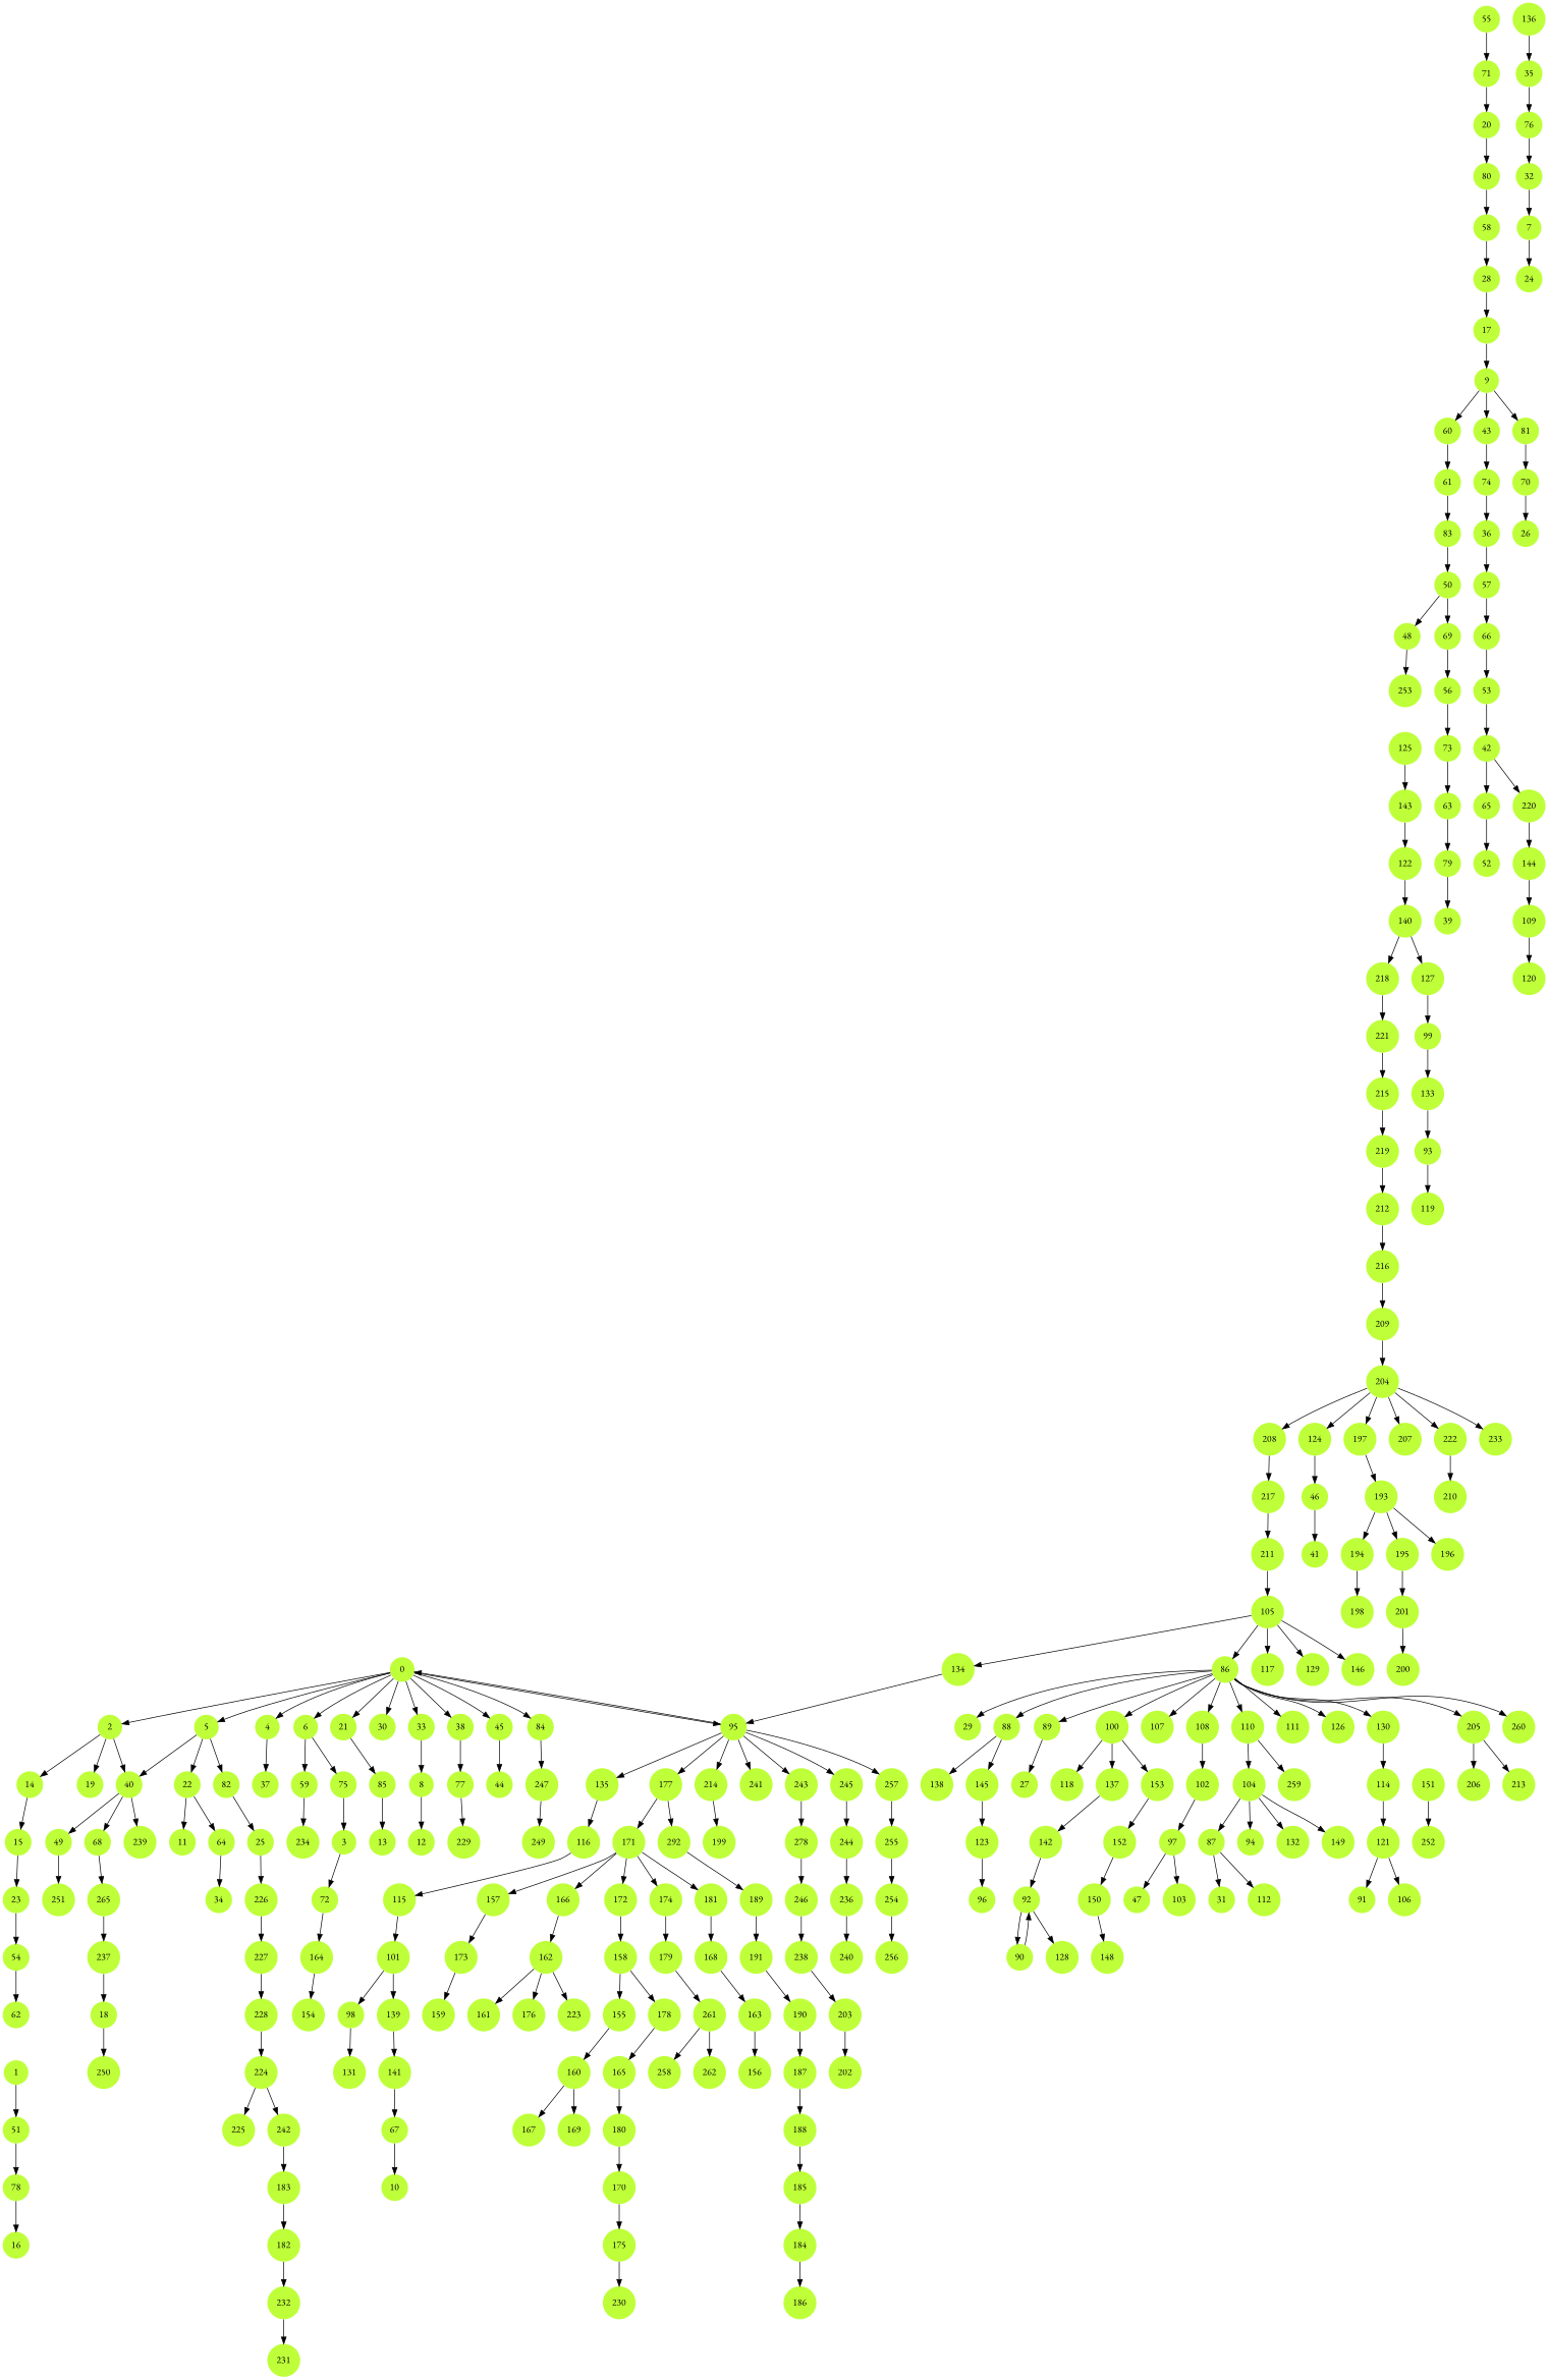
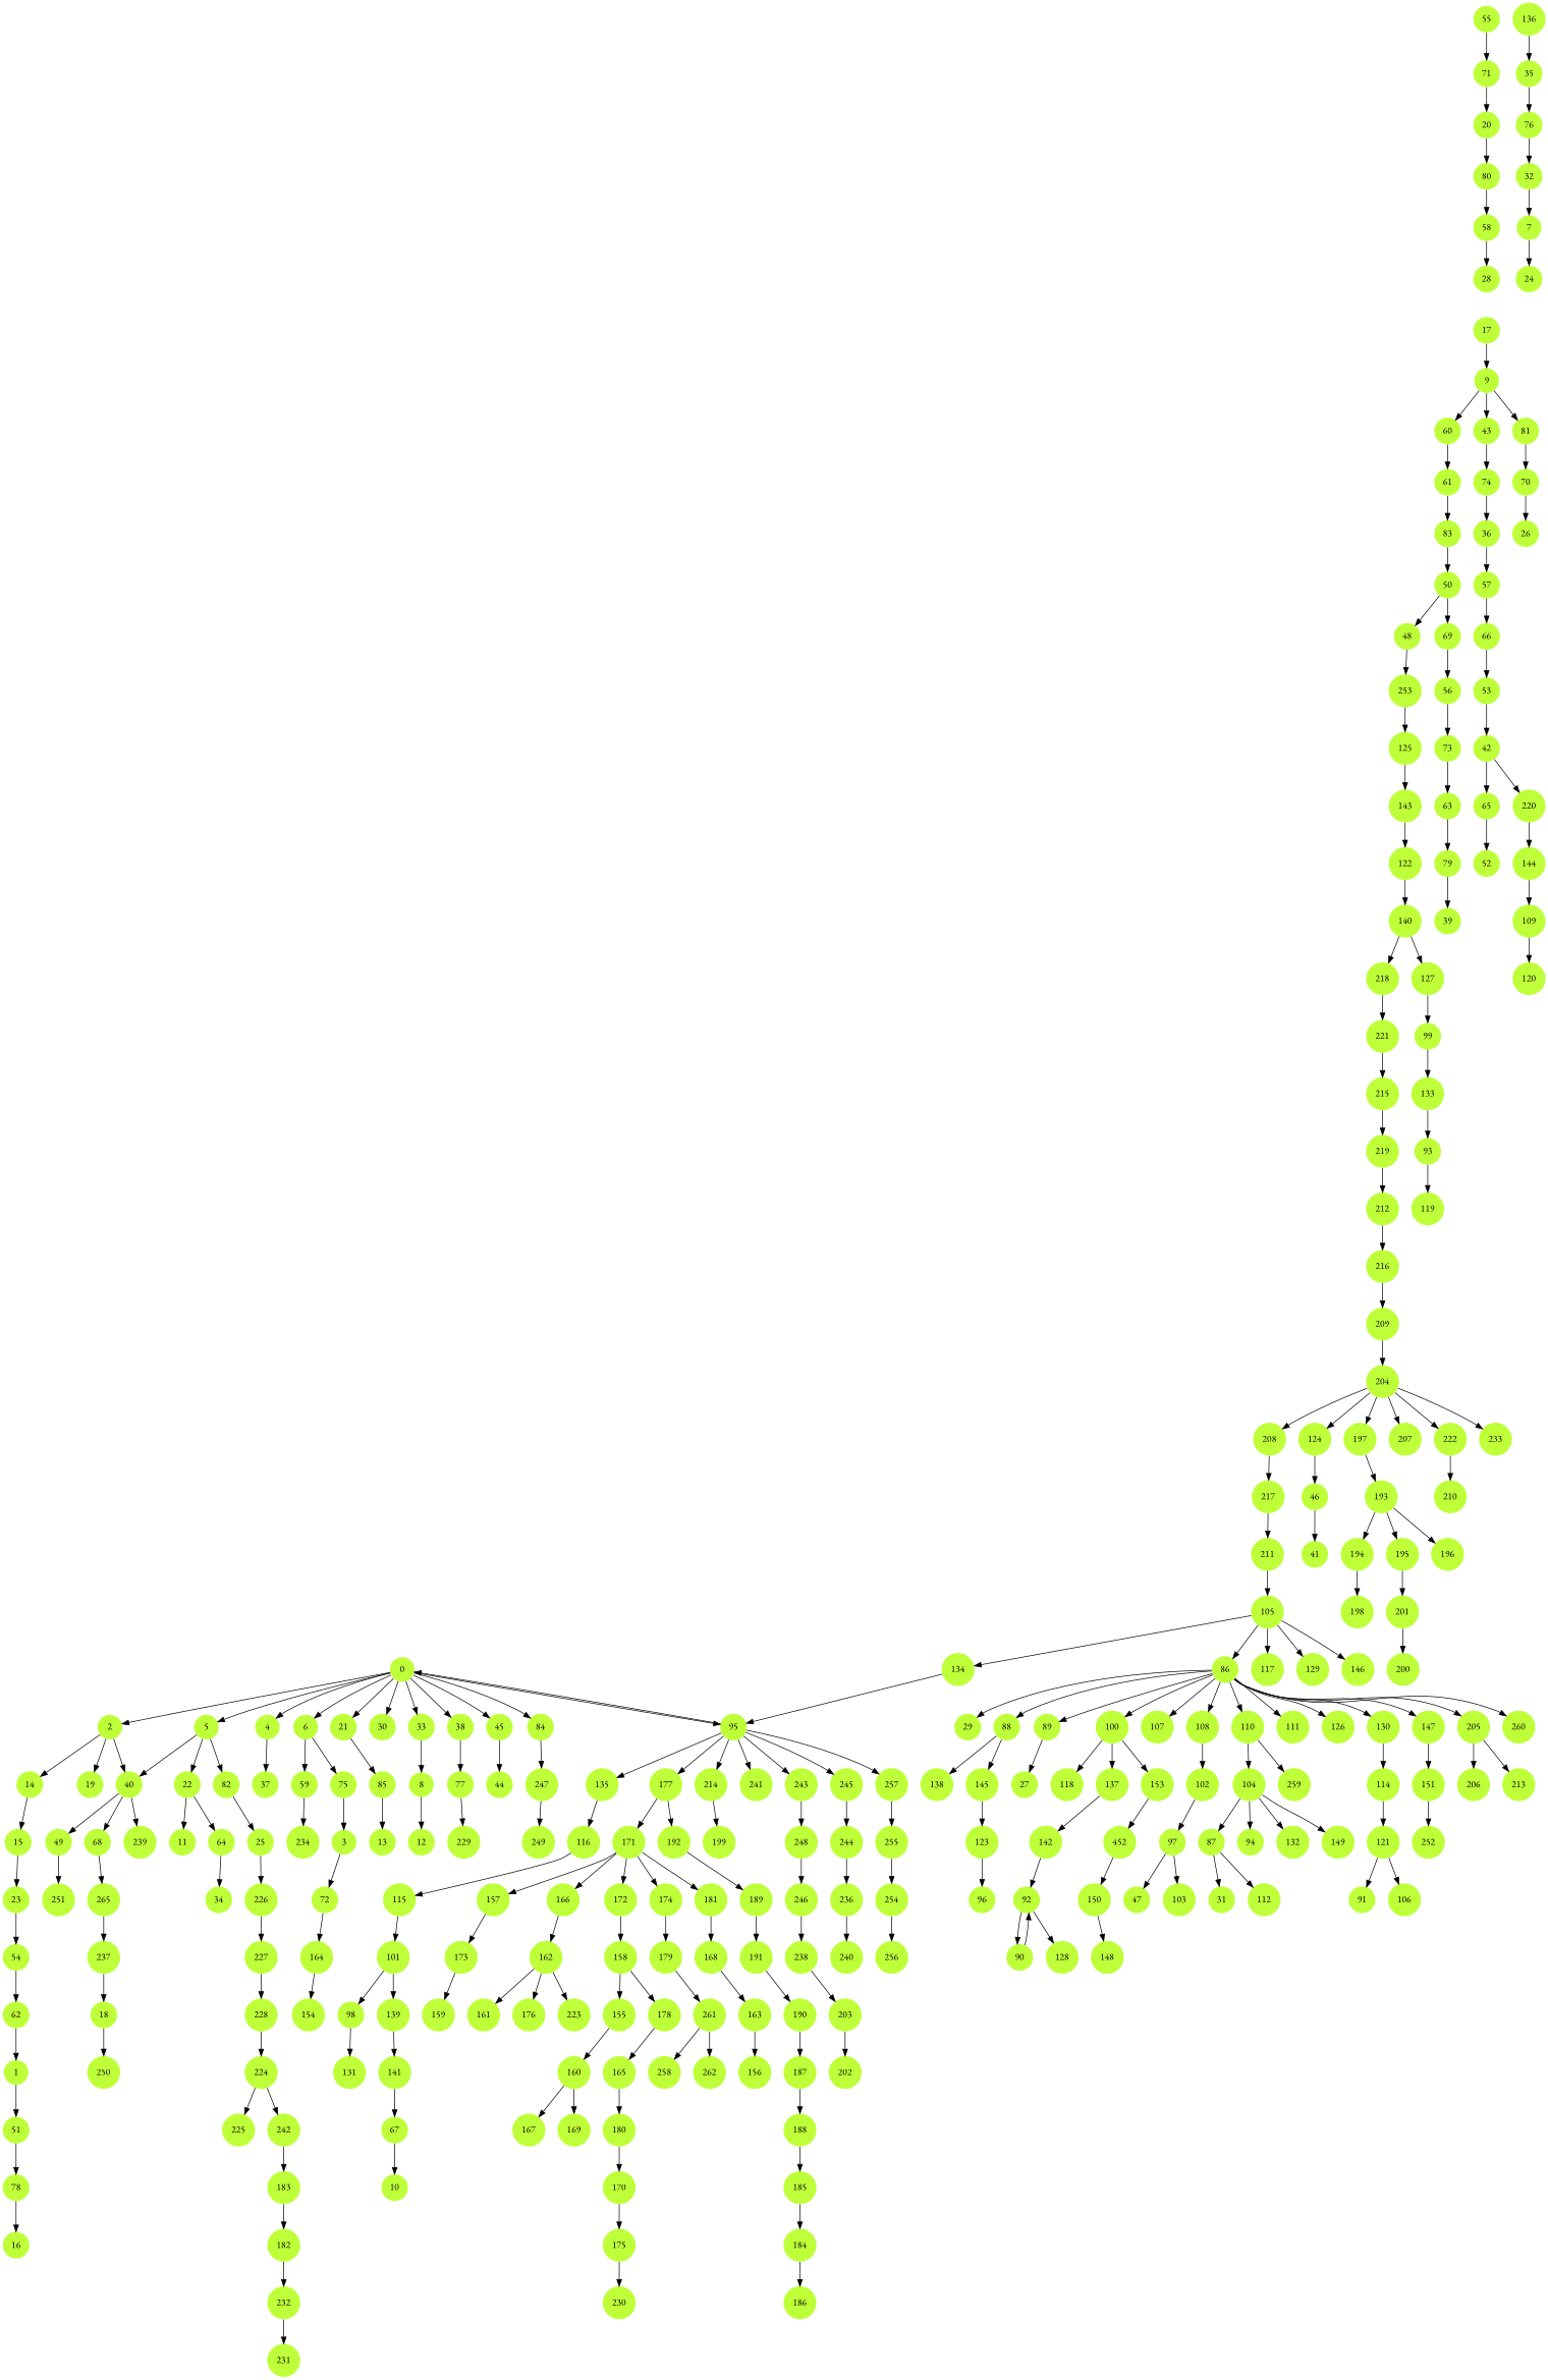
  digraph {
    fontname="EB Garamond"
    node [fillcolor="#beff39" fontname="EB Garamond" penwidth=0 shape=circle style=filled]
    edge [fontname="EB Garamond"]
    0
    2
    4
    5
    6
    21
    30
    33
    38
    45
    84
    95
    14
    19
    40
    37
    22
    82
    59
    75
    85
    8
    77
    44
    247
    135
    177
    214
    241
    243
    245
    257
    1
    51
    78
    15
    49
    68
    239
    3
    72
    164
    11
    64
    25
    234
    7
    24
    12
    9
    43
    60
    81
    74
    61
    70
    23
    54
    17
    18
    250
    20
    80
    58
    13
    34
    62
    226
    227
    28
    32
    35
    76
    36
    57
    66
    229
    251
    n79 [label=265]
    42
    65
    220
    52
    144
    46
    41
    48
    253
    125
    50
    69
    56
    16
    53
    55
    71
    73
    63
    83
    79
    39
    67
    10
    237
    26
    154
    249
    86
    29
    88
    89
    100
    107
    108
    110
    111
    126
    130
+   147
    205
    260
    138
    145
    27
    118
    137
    153
    102
    104
    259
    114
    151
    206
    213
    87
    31
    112
    123
    90
    92
    128
    93
    119
    116
    171
-   192 [label=292]
+   192
    199
-   248 [label=278]
+   248
    244
    255
    97
    47
    103
    98
    131
    99
    133
    142
-   152
+   152 [label=452]
    101
    139
    141
    94
    132
    149
    105
    117
    129
    134
    146
    109
    120
    136
    121
    91
    106
    115
    122
    140
    127
    218
    96
    124
    143
    221
    252
    150
    148
    155
    160
    167
    169
    157
    173
    159
    158
    178
    165
    162
    161
    176
    223
    163
    156
    180
    170
    166
    168
    175
    230
    172
    174
    181
    179
    261
    189
    258
    262
    182
    232
    231
    183
    184
    186
    185
    187
    188
    191
    190
    193
    194
    195
    196
    198
    201
    200
    197
    203
    202
    204
    207
    208
    222
    233
    217
    210
    211
    209
    212
    216
    215
    219
    224
    225
    242
    228
    236
    240
    238
    246
    254
    256
    0 -> 2
    0 -> 4
    0 -> 5
    0 -> 6
    0 -> 21
    0 -> 30
    0 -> 33
    0 -> 38
    0 -> 45
    0 -> 84
    0 -> 95
    2 -> 14
    2 -> 19
    2 -> 40
    4 -> 37
    5 -> 40
    5 -> 22
    5 -> 82
    6 -> 59
    6 -> 75
    21 -> 85
    33 -> 8
    38 -> 77
    45 -> 44
    84 -> 247
    95 -> 0
    95 -> 135
    95 -> 177
    95 -> 214
    95 -> 241
    95 -> 243
    95 -> 245
    95 -> 257
    14 -> 15
    40 -> 49
    40 -> 68
    40 -> 239
    22 -> 11
    22 -> 64
    82 -> 25
    59 -> 234
    75 -> 3
    85 -> 13
    8 -> 12
    77 -> 229
    247 -> 249
    135 -> 116
    177 -> 171
    177 -> 192
    214 -> 199
    243 -> 248
    245 -> 244
    257 -> 255
    1 -> 51
    51 -> 78
    78 -> 16
    15 -> 23
    49 -> 251
    68 -> n79
    3 -> 72
    72 -> 164
    164 -> 154
    64 -> 34
    25 -> 226
    7 -> 24
    9 -> 43
    9 -> 60
    9 -> 81
    43 -> 74
    60 -> 61
    81 -> 70
    74 -> 36
    61 -> 83
    70 -> 26
    23 -> 54
    54 -> 62
    17 -> 9
    18 -> 250
    20 -> 80
    80 -> 58
    58 -> 28
+   62 -> 1
    226 -> 227
    227 -> 228
-   28 -> 17
    32 -> 7
    35 -> 76
    76 -> 32
    36 -> 57
    57 -> 66
    66 -> 53
    n79 -> 237
    42 -> 65
    42 -> 220
    65 -> 52
    220 -> 144
    144 -> 109
    46 -> 41
    48 -> 253
+   253 -> 125
    125 -> 143
    50 -> 48
    50 -> 69
    69 -> 56
    56 -> 73
    53 -> 42
    55 -> 71
    71 -> 20
    73 -> 63
    63 -> 79
    83 -> 50
    79 -> 39
    67 -> 10
    237 -> 18
    86 -> 29
    86 -> 88
    86 -> 89
    86 -> 100
    86 -> 107
    86 -> 108
    86 -> 110
    86 -> 111
    86 -> 126
    86 -> 130
+   86 -> 147
    86 -> 205
    86 -> 260
    88 -> 138
    88 -> 145
    89 -> 27
    100 -> 118
    100 -> 137
    100 -> 153
    108 -> 102
    110 -> 104
    110 -> 259
    130 -> 114
+   147 -> 151
    205 -> 206
    205 -> 213
    145 -> 123
    137 -> 142
    153 -> 152
    102 -> 97
    104 -> 87
    104 -> 94
    104 -> 132
    104 -> 149
    114 -> 121
    151 -> 252
    87 -> 31
    87 -> 112
    123 -> 96
    90 -> 92
    92 -> 90
    92 -> 128
    93 -> 119
    116 -> 115
    171 -> 157
    171 -> 166
    171 -> 172
    171 -> 174
    171 -> 181
    192 -> 189
    248 -> 246
    244 -> 236
    255 -> 254
    97 -> 47
    97 -> 103
    98 -> 131
    99 -> 133
    133 -> 93
    142 -> 92
    152 -> 150
    101 -> 98
    101 -> 139
    139 -> 141
    141 -> 67
    105 -> 86
    105 -> 117
    105 -> 129
    105 -> 134
    105 -> 146
    134 -> 95
    109 -> 120
    136 -> 35
    121 -> 91
    121 -> 106
    115 -> 101
    122 -> 140
    140 -> 127
    140 -> 218
    127 -> 99
    218 -> 221
    124 -> 46
    143 -> 122
    221 -> 215
    150 -> 148
    155 -> 160
    160 -> 167
    160 -> 169
    157 -> 173
    173 -> 159
    158 -> 155
    158 -> 178
    178 -> 165
    165 -> 180
    162 -> 161
    162 -> 176
    162 -> 223
    163 -> 156
    180 -> 170
    170 -> 175
    166 -> 162
    168 -> 163
    175 -> 230
    172 -> 158
    174 -> 179
    181 -> 168
    179 -> 261
    261 -> 258
    261 -> 262
    189 -> 191
    182 -> 232
    232 -> 231
    183 -> 182
    184 -> 186
    185 -> 184
    187 -> 188
    188 -> 185
    191 -> 190
    190 -> 187
    193 -> 194
    193 -> 195
    193 -> 196
    194 -> 198
    195 -> 201
    201 -> 200
    197 -> 193
    203 -> 202
    204 -> 124
    204 -> 197
    204 -> 207
    204 -> 208
    204 -> 222
    204 -> 233
    208 -> 217
    222 -> 210
    217 -> 211
    211 -> 105
    209 -> 204
    212 -> 216
    216 -> 209
    215 -> 219
    219 -> 212
    224 -> 225
    224 -> 242
    242 -> 183
    228 -> 224
    236 -> 240
    238 -> 203
    246 -> 238
    254 -> 256
  }
